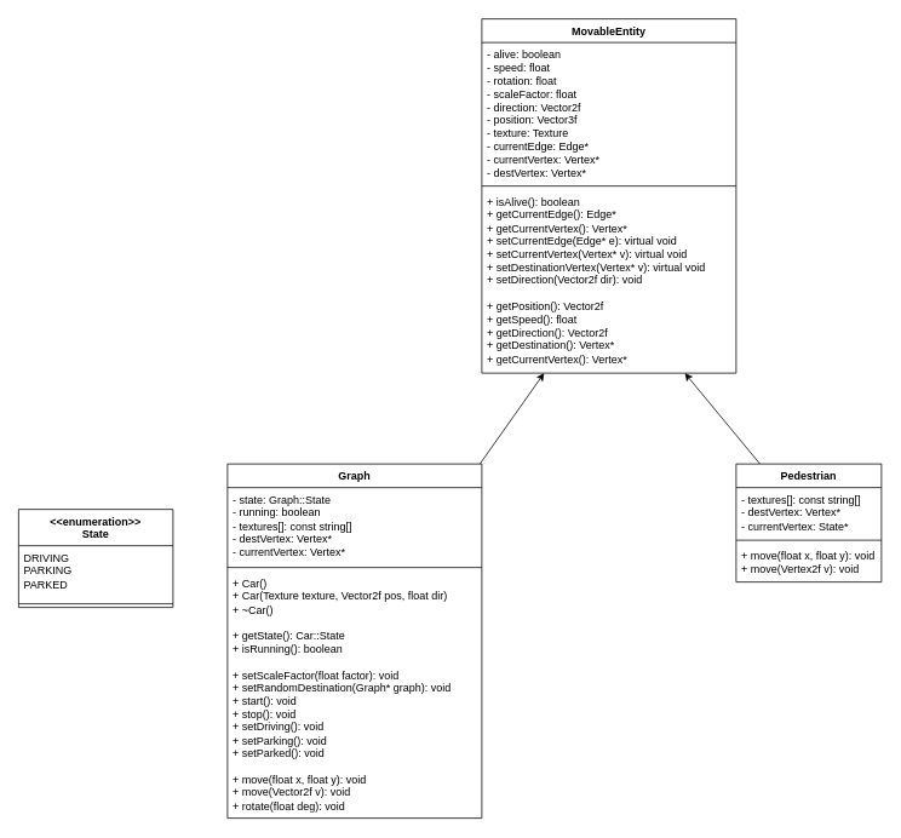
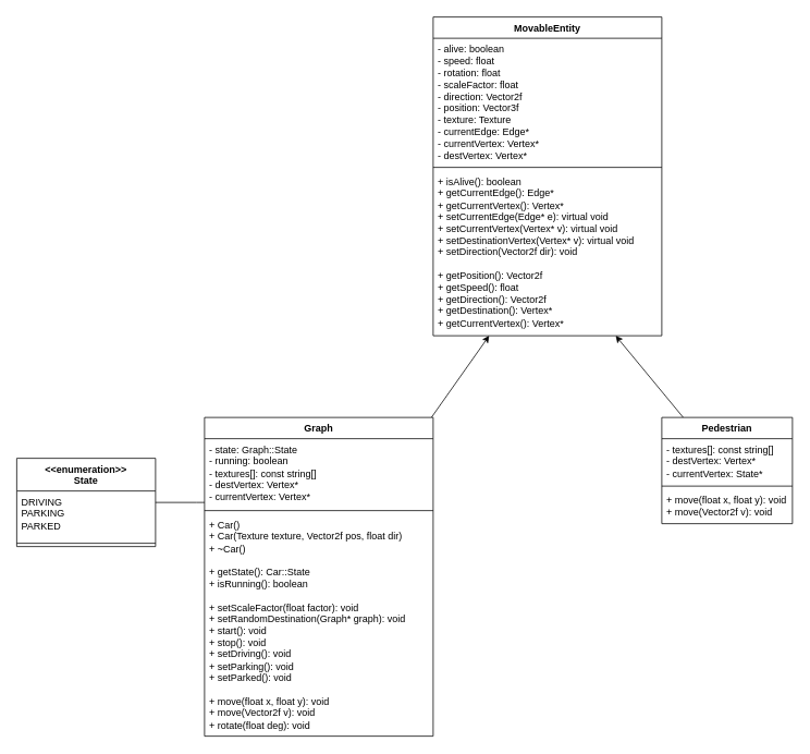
  <mxCell id="0" />
  <mxCell id="1" parent="0" />
  <mxCell id="2" value="MovableEntity" style="swimlane;fontStyle=1;align=center;verticalAlign=top;childLayout=stackLayout;horizontal=1;startSize=26;horizontalStack=0;resizeParent=1;resizeParentMax=0;resizeLast=0;collapsible=1;marginBottom=0;whiteSpace=wrap;html=1;" parent="1" vertex="1"><mxGeometry x="530" y="20" width="280" height="390" as="geometry" /></mxCell>
  <mxCell id="3" value="- alive: boolean&lt;div&gt;- speed: float&lt;/div&gt;&lt;div&gt;- rotation: float&lt;/div&gt;&lt;div&gt;- scaleFactor: float&lt;/div&gt;&lt;div&gt;- direction: Vector2f&lt;/div&gt;&lt;div&gt;- position: Vector3f&lt;/div&gt;&lt;div&gt;- texture: Texture&lt;/div&gt;&lt;div&gt;- currentEdge: Edge*&lt;/div&gt;&lt;div&gt;- currentVertex: Vertex*&lt;/div&gt;&lt;div&gt;- destVertex: Vertex*&lt;/div&gt;" style="text;strokeColor=none;fillColor=none;align=left;verticalAlign=top;spacingLeft=4;spacingRight=4;overflow=hidden;rotatable=0;points=[[0,0.5],[1,0.5]];portConstraint=eastwest;whiteSpace=wrap;html=1;" parent="2" vertex="1"><mxGeometry y="26" width="280" height="154" as="geometry" /></mxCell>
  <mxCell id="4" value="" style="line;strokeWidth=1;fillColor=none;align=left;verticalAlign=middle;spacingTop=-1;spacingLeft=3;spacingRight=3;rotatable=0;labelPosition=right;points=[];portConstraint=eastwest;strokeColor=inherit;" parent="2" vertex="1"><mxGeometry y="180" width="280" height="8" as="geometry" /></mxCell>
  <mxCell id="5" value="+ isAlive(): boolean&lt;div&gt;+ getCurrentEdge(): Edge*&lt;/div&gt;&lt;div&gt;+ getCurrentVertex(): Vertex*&lt;/div&gt;&lt;div&gt;+ setCurrentEdge(Edge* e): virtual void&lt;/div&gt;&lt;div&gt;+ setCurrentVertex(Vertex* v): virtual void&lt;/div&gt;&lt;div&gt;+ setDestinationVertex(Vertex* v): virtual void&lt;/div&gt;&lt;div&gt;+ setDirection(Vector2f dir): void&lt;/div&gt;&lt;div&gt;&lt;br&gt;&lt;/div&gt;&lt;div&gt;&lt;div&gt;+ getPosition(): Vector2f&lt;/div&gt;&lt;div&gt;+ getSpeed(): float&lt;/div&gt;&lt;div&gt;+ getDirection(): Vector2f&lt;/div&gt;&lt;div&gt;+ getDestination(): Vertex*&lt;/div&gt;&lt;div&gt;+ getCurrentVertex(): Vertex*&lt;/div&gt;&lt;/div&gt;" style="text;strokeColor=none;fillColor=none;align=left;verticalAlign=top;spacingLeft=4;spacingRight=4;overflow=hidden;rotatable=0;points=[[0,0.5],[1,0.5]];portConstraint=eastwest;whiteSpace=wrap;html=1;" parent="2" vertex="1"><mxGeometry y="188" width="280" height="202" as="geometry" /></mxCell>
+ <mxCell id="6" style="edgeStyle=orthogonalEdgeStyle;rounded=0;orthogonalLoop=1;jettySize=auto;html=1;endArrow=none;startFill=0;" edge="1" parent="1" source="8" target="17"><mxGeometry relative="1" as="geometry"><Array as="points"><mxPoint x="240" y="614" /><mxPoint x="240" y="614" /></Array></mxGeometry></mxCell>
  <mxCell id="7" style="rounded=0;orthogonalLoop=1;jettySize=auto;html=1;" edge="1" parent="1" source="8" target="5"><mxGeometry relative="1" as="geometry" /></mxCell>
  <mxCell id="8" value="Graph" style="swimlane;fontStyle=1;align=center;verticalAlign=top;childLayout=stackLayout;horizontal=1;startSize=26;horizontalStack=0;resizeParent=1;resizeParentMax=0;resizeLast=0;collapsible=1;marginBottom=0;whiteSpace=wrap;html=1;" parent="1" vertex="1"><mxGeometry x="250" y="510" width="280" height="390" as="geometry" /></mxCell>
  <mxCell id="9" value="- state: Graph::State&lt;div&gt;- running: boolean&lt;/div&gt;&lt;div&gt;- textures[]: const string[]&lt;/div&gt;&lt;div&gt;- destVertex: Vertex*&lt;/div&gt;&lt;div&gt;- currentVertex: Vertex*&lt;/div&gt;" style="text;strokeColor=none;fillColor=none;align=left;verticalAlign=top;spacingLeft=4;spacingRight=4;overflow=hidden;rotatable=0;points=[[0,0.5],[1,0.5]];portConstraint=eastwest;whiteSpace=wrap;html=1;" parent="8" vertex="1"><mxGeometry y="26" width="280" height="84" as="geometry" /></mxCell>
  <mxCell id="10" value="" style="line;strokeWidth=1;fillColor=none;align=left;verticalAlign=middle;spacingTop=-1;spacingLeft=3;spacingRight=3;rotatable=0;labelPosition=right;points=[];portConstraint=eastwest;strokeColor=inherit;" parent="8" vertex="1"><mxGeometry y="110" width="280" height="8" as="geometry" /></mxCell>
  <mxCell id="11" value="+ Car()&lt;div&gt;+ Car(Texture texture, Vector2f pos, float dir)&lt;/div&gt;&lt;div&gt;+ ~Car()&lt;/div&gt;&lt;div&gt;&lt;br&gt;&lt;/div&gt;&lt;div&gt;+ getState(): Car::State&lt;/div&gt;&lt;div&gt;+ isRunning(): boolean&lt;/div&gt;&lt;div&gt;&lt;br&gt;&lt;/div&gt;&lt;div&gt;+ setScaleFactor(float factor): void&lt;/div&gt;&lt;div&gt;+ setRandomDestination(Graph* graph): void&lt;/div&gt;&lt;div&gt;+ start(): void&lt;/div&gt;&lt;div&gt;+ stop(): void&lt;/div&gt;&lt;div&gt;+ setDriving(): void&lt;/div&gt;&lt;div&gt;+ setParking(): void&lt;/div&gt;&lt;div&gt;+ setParked(): void&lt;/div&gt;&lt;div&gt;&lt;br&gt;&lt;/div&gt;&lt;div&gt;+ move(float x, float y): void&lt;/div&gt;&lt;div&gt;+ move(Vector2f v): void&lt;/div&gt;&lt;div&gt;+ rotate(float deg): void&lt;/div&gt;" style="text;strokeColor=none;fillColor=none;align=left;verticalAlign=top;spacingLeft=4;spacingRight=4;overflow=hidden;rotatable=0;points=[[0,0.5],[1,0.5]];portConstraint=eastwest;whiteSpace=wrap;html=1;" parent="8" vertex="1"><mxGeometry y="118" width="280" height="272" as="geometry" /></mxCell>
  <mxCell id="12" style="rounded=0;orthogonalLoop=1;jettySize=auto;html=1;" edge="1" parent="1" source="13" target="5"><mxGeometry relative="1" as="geometry" /></mxCell>
  <mxCell id="13" value="Pedestrian" style="swimlane;fontStyle=1;align=center;verticalAlign=top;childLayout=stackLayout;horizontal=1;startSize=26;horizontalStack=0;resizeParent=1;resizeParentMax=0;resizeLast=0;collapsible=1;marginBottom=0;whiteSpace=wrap;html=1;" parent="1" vertex="1"><mxGeometry x="810" y="510" width="160" height="130" as="geometry" /></mxCell>
  <mxCell id="14" value="- textures[]: const string[]&lt;div&gt;- destVertex: Vertex*&lt;/div&gt;&lt;div&gt;- currentVertex: State*&lt;/div&gt;" style="text;strokeColor=none;fillColor=none;align=left;verticalAlign=top;spacingLeft=4;spacingRight=4;overflow=hidden;rotatable=0;points=[[0,0.5],[1,0.5]];portConstraint=eastwest;whiteSpace=wrap;html=1;" parent="13" vertex="1"><mxGeometry y="26" width="160" height="54" as="geometry" /></mxCell>
  <mxCell id="15" value="" style="line;strokeWidth=1;fillColor=none;align=left;verticalAlign=middle;spacingTop=-1;spacingLeft=3;spacingRight=3;rotatable=0;labelPosition=right;points=[];portConstraint=eastwest;strokeColor=inherit;" parent="13" vertex="1"><mxGeometry y="80" width="160" height="8" as="geometry" /></mxCell>
- <mxCell id="16" value="+ move(float x, float y): void&lt;div&gt;+ move(Vertex2f v): void&lt;/div&gt;" style="text;strokeColor=none;fillColor=none;align=left;verticalAlign=top;spacingLeft=4;spacingRight=4;overflow=hidden;rotatable=0;points=[[0,0.5],[1,0.5]];portConstraint=eastwest;whiteSpace=wrap;html=1;" parent="13" vertex="1"><mxGeometry y="88" width="160" height="42" as="geometry" /></mxCell>
+ <mxCell id="16" value="+ move(float x, float y): void&lt;div&gt;+ move(Vector2f v): void&lt;/div&gt;" style="text;strokeColor=none;fillColor=none;align=left;verticalAlign=top;spacingLeft=4;spacingRight=4;overflow=hidden;rotatable=0;points=[[0,0.5],[1,0.5]];portConstraint=eastwest;whiteSpace=wrap;html=1;" parent="13" vertex="1"><mxGeometry y="88" width="160" height="42" as="geometry" /></mxCell>
  <mxCell id="17" value="&lt;div&gt;&amp;lt;&amp;lt;enumeration&amp;gt;&amp;gt;&lt;/div&gt;State" style="swimlane;fontStyle=1;align=center;verticalAlign=top;childLayout=stackLayout;horizontal=1;startSize=40;horizontalStack=0;resizeParent=1;resizeParentMax=0;resizeLast=0;collapsible=1;marginBottom=0;whiteSpace=wrap;html=1;" parent="1" vertex="1"><mxGeometry x="20" y="560" width="170" height="108" as="geometry" /></mxCell>
  <mxCell id="18" value="DRIVING&lt;div&gt;PARKING&lt;/div&gt;&lt;div&gt;PARKED&lt;/div&gt;" style="text;strokeColor=none;fillColor=none;align=left;verticalAlign=top;spacingLeft=4;spacingRight=4;overflow=hidden;rotatable=0;points=[[0,0.5],[1,0.5]];portConstraint=eastwest;whiteSpace=wrap;html=1;" parent="17" vertex="1"><mxGeometry y="40" width="170" height="60" as="geometry" /></mxCell>
  <mxCell id="19" value="" style="line;strokeWidth=1;fillColor=none;align=left;verticalAlign=middle;spacingTop=-1;spacingLeft=3;spacingRight=3;rotatable=0;labelPosition=right;points=[];portConstraint=eastwest;strokeColor=inherit;" parent="17" vertex="1"><mxGeometry y="100" width="170" height="8" as="geometry" /></mxCell>
